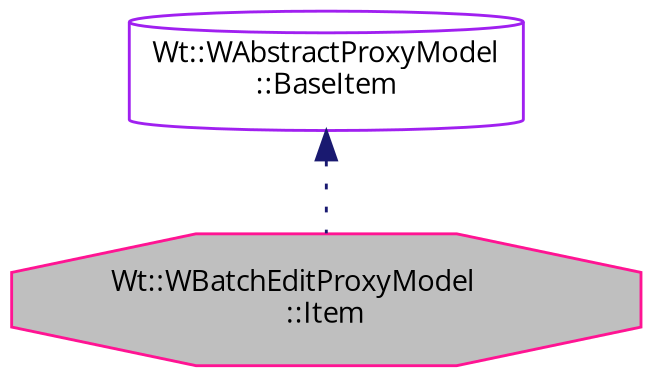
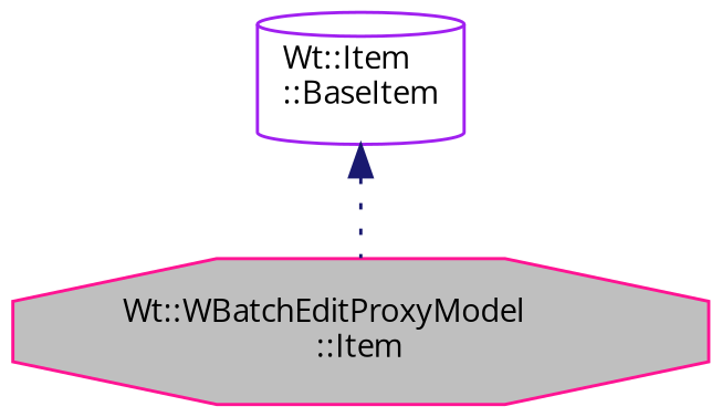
  digraph {
    fontname="Open Sans"
    node [fontname="Open Sans" fontsize=10 style=filled]
    n1 [color=deeppink fillcolor=grey75 fontcolor=black height=0.2 label="Wt::WBatchEditProxyModel\l::Item" shape=octagon width=0.4]
-   n2 [color=purple fillcolor=white height=0.2 label="Wt::WAbstractProxyModel\l::BaseItem" shape=cylinder width=0.4]
+   n2 [color=purple fillcolor=white height=0.2 label="Wt::Item\l::BaseItem" shape=cylinder width=0.4]
    n2 -> n1 [color=midnightblue dir=back fontname="Open Sans" fontsize=10 labelfontname=Helvetica labelfontsize=10 style=dotted]
  }
